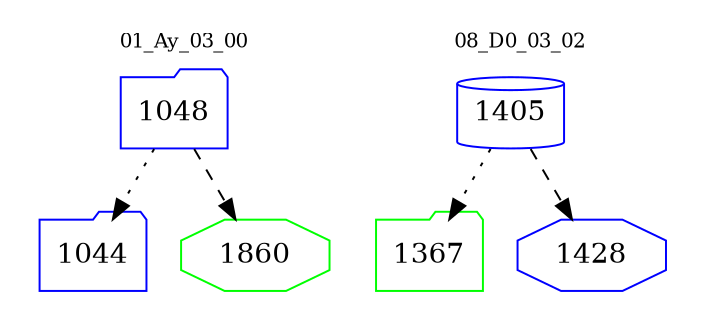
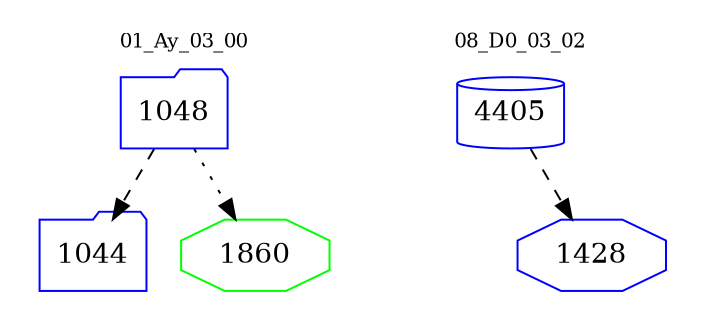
  digraph {
    node [color=blue shape=folder]
    edge [color=black style=dotted]
    n1 [label=1048]
    n2 [label=1044]
    n3 [color=green label=1860 shape=octagon]
-   n4 [label=1405 shape=cylinder]
-   n5 [color=green label=1367]
+   n4 [label=4405 shape=cylinder]
    n6 [label=1428 shape=octagon]
    subgraph cluster_1 {
      color=white
      fontsize=10
      label="01_Ay_03_00"
      n1
      n2
      n3
    }
    subgraph cluster_2 {
      color=white
      fontsize=10
      label="08_D0_03_02"
      n4
-     n5
      n6
    }
-   n1 -> n2
-   n1 -> n3 [style=dashed]
-   n4 -> n5
+   n1 -> n2 [style=dashed]
+   n1 -> n3
    n4 -> n6 [style=dashed]
  }
